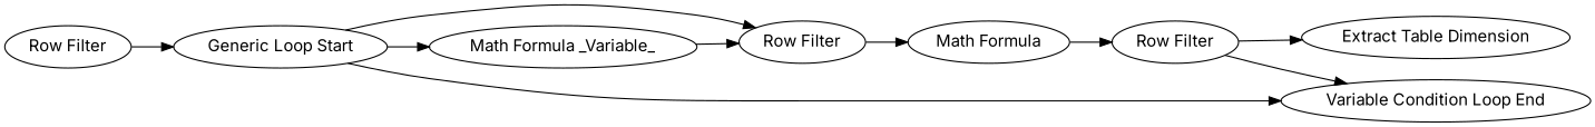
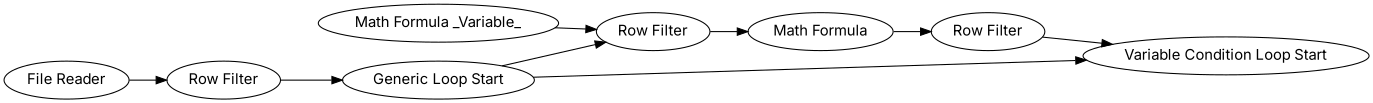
  digraph {
    fontname=Inter
    rankdir=LR
    node [fontname=Inter]
    edge [fontname=Inter]
    n1 [label="Row Filter"]
    n2 [label="Math Formula"]
    n3 [label="Row Filter"]
-   n4 [label="Variable Condition Loop End"]
-   n5 [label="Extract Table Dimension"]
+   n4 [label="Variable Condition Loop Start"]
    n6 [label="Generic Loop Start"]
    n7 [label="Math Formula _Variable_"]
    n8 [label="Row Filter"]
+   n9 [label="File Reader"]
    n1 -> n2
    n2 -> n3
    n3 -> n4
-   n3 -> n5
    n6 -> n1
    n6 -> n4
-   n6 -> n7
    n7 -> n1
    n8 -> n6
+   n9 -> n8
  }
